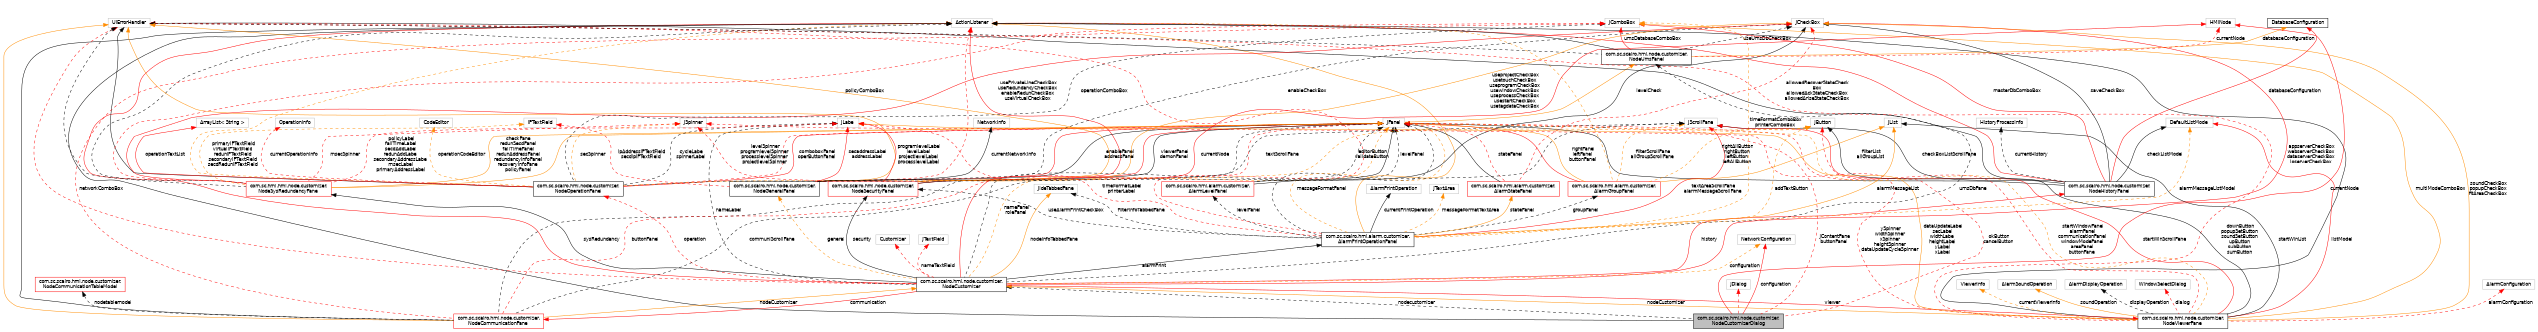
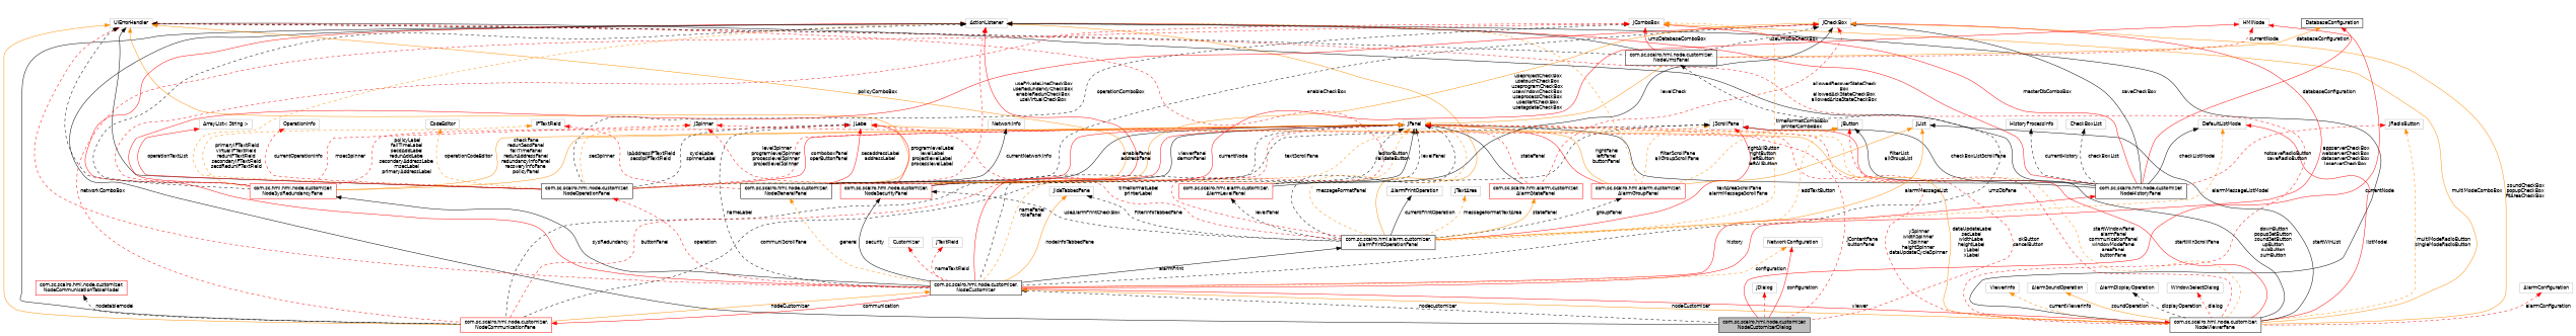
  digraph {
    rankdir=TB
    node [color=grey75 fillcolor=white fontname=Helvetica fontsize=10 shape=record style=filled]
    edge [color=red dir=back fontname=Helvetica fontsize=10 labelfontname=Helvetica labelfontsize=10 style=dashed]
    n1 [color=black fillcolor=grey75 fontcolor=black height=0.2 label="com.sc.scairo.hmi.node.customizer.\lNodeCustomizerDialog" width=0.4]
    n2 [height=0.2 label=JDialog width=0.4]
    n3 [height=0.2 label=ActionListener width=0.4]
    n4 [color=black height=0.2 label="com.sc.scairo.hmi.node.customizer.\lNodeCustomizer" width=0.4]
    n5 [color=black height=0.2 label="com.sc.scairo.hmi.node.customizer.\lNodeHistoryPanel" width=0.4]
    n6 [color=black height=0.2 label="com.sc.scairo.hmi.node.customizer.\lNodeOperationPanel" width=0.4]
    n7 [color=black height=0.2 label="com.sc.scairo.hmi.node.customizer.\lNodeGeneralPanel" width=0.4]
    n8 [color=black height=0.2 label="com.sc.scairo.hmi.alarm.customizer.\lAlarmPrintOperationPanel" width=0.4]
    n9 [color=red height=0.2 label="com.sc.scairo.hmi.alarm.customizer.\lAlarmGroupPanel" width=0.4]
    n10 [color=black height=0.2 label="com.sc.scairo.hmi.node.customizer.\lNodeViewerPanel" width=0.4]
    n11 [color=red height=0.2 label="com.sc.scairo.hmi.node.customizer.\lNodeCommunicationPanel" width=0.4]
    n12 [color=black height=0.2 label="com.sc.scairo.hmi.node.customizer.\lNodeUmsPanel" width=0.4]
    n13 [color=red height=0.2 label="com.sc.scairo.hmi.node.customizer.\lNodeSecurityPanel" width=0.4]
    n14 [color=red height=0.2 label="com.sc.hmi.hmi.node.customizer.\lNodeSysRedundancyPanel" width=0.4]
    n15 [height=0.2 label=JPanel width=0.4]
    n16 [color=red height=0.2 label="com.sc.scairo.hmi.alarm.customizer.\lAlarmStatePanel" width=0.4]
    n17 [color=red height=0.2 label="com.sc.scairo.hmi.alarm.customizer.\lAlarmLevelPanel" width=0.4]
    n18 [height=0.2 label=Customizer width=0.4]
    n19 [height=0.2 label=UIErrorHandler width=0.4]
    n20 [height=0.2 label=JCheckBox width=0.4]
    n21 [height=0.2 label=HistoryProcessInfo width=0.4]
+   n22 [height=0.2 label=CheckBoxList width=0.4]
    n23 [height=0.2 label=DefaultListModel width=0.4]
    n24 [height=0.2 label=JComboBox width=0.4]
    n25 [color=black height=0.2 label=DatabaseConfiguration width=0.4]
    n26 [height=0.2 label=JScrollPane width=0.4]
+   n27 [height=0.2 label=JRadioButton width=0.4]
    n28 [height=0.2 label=OperationInfo width=0.4]
    n29 [height=0.2 label=JButton width=0.4]
    n30 [height=0.2 label=CodeEditor width=0.4]
    n31 [height=0.2 label=JSpinner width=0.4]
    n32 [height=0.2 label="ArrayList\< String \>" width=0.4]
    n33 [height=0.2 label=JLabel width=0.4]
    n34 [height=0.2 label=IPTextField width=0.4]
    n35 [height=0.2 label=NetworkInfo width=0.4]
    n36 [height=0.2 label=AlarmPrintOperation width=0.4]
    n37 [height=0.2 label=JList width=0.4]
    n38 [height=0.2 label=JTextArea width=0.4]
    n39 [height=0.2 label=JideTabbedPane width=0.4]
    n40 [height=0.2 label=JTextField width=0.4]
    n41 [height=0.2 label=AlarmConfiguration width=0.4]
    n42 [height=0.2 label=ViewerInfo width=0.4]
    n43 [height=0.2 label=AlarmSoundOperation width=0.4]
    n44 [height=0.2 label=AlarmDisplayOperation width=0.4]
    n45 [height=0.2 label=WindowSelectDialog width=0.4]
    n46 [color=red height=0.2 label="com.sc.scairo.hmi.node.customizer.\lNodeCommunicationTableModel" width=0.4]
    n47 [height=0.2 label=HMINode width=0.4]
    n48 [height=0.2 label=NetworkConfiguration width=0.4]
    n2 -> n1
    n3 -> n1 [color=black style=solid]
    n3 -> n4 [style=solid]
    n3 -> n5 [style=solid]
    n3 -> n6 [color=darkorange]
    n3 -> n7
    n3 -> n8 [color=darkorange style=solid]
    n3 -> n9 [color=darkorange]
    n3 -> n10 [color=black style=solid]
    n3 -> n11 [color=black style=solid]
    n3 -> n12 [color=black style=solid]
    n3 -> n13 [style=solid]
    n3 -> n14 [color=black]
    n4 -> n1 [color=black label=" nodecustomizer"]
    n4 -> n10 [color=darkorange label=" nodeCustomizer" style=solid]
    n4 -> n11 [color=darkorange label=" nodeCustomizer" style=solid]
    n5 -> n4 [label=" history" style=solid]
    n6 -> n4 [label=" operation"]
    n7 -> n4 [color=darkorange label=" general"]
    n8 -> n4 [color=black label=" alarmPrint" style=solid]
    n9 -> n8 [color=black label=" groupPanel"]
    n10 -> n4 [label=" viewer" style=solid]
    n11 -> n4 [label=" communication" style=solid]
    n12 -> n4 [color=black label=" umsDbPanel"]
    n13 -> n4 [color=black label=" security" style=solid]
    n13 -> n8 [color=black label=" useAlarmPrintCheckBox"]
    n14 -> n4 [color=black label=" sysRedundancy" style=solid]
    n15 -> n1 [label=" jContentPane\nbuttonPanel"]
    n15 -> n4 [color=black]
    n15 -> n4 [color=darkorange label=" namePanel\nrolePanel"]
    n15 -> n5 [color=black style=solid]
    n15 -> n6
    n15 -> n6 [label=" comboboxPanel\noperButtonPanel" style=solid]
    n15 -> n7 [style=solid]
    n15 -> n7 [color=black label=" enablePanel\naddressPanel" style=solid]
    n15 -> n8 [color=black]
    n15 -> n8 [color=darkorange label=" messageFormatPanel"]
    n15 -> n9 [style=solid]
    n15 -> n9 [color=darkorange label=" rightPanel\nleftPanel\nbuttonPanel" style=solid]
    n15 -> n10
    n15 -> n10 [color=darkorange label=" startWindowPanel\nalarmPanel\ncommunicationPanel\nwindowModePanel\nareaPanel\nbuttonPanel"]
    n15 -> n11 [color=black]
    n15 -> n11 [label=" buttonPanel"]
-   n12 -> n15 [color=darkorange style=solid]
+   n15 -> n12 [color=darkorange style=solid]
    n15 -> n13 [style=solid]
    n15 -> n13 [color=black label=" viewerPanel\ndemonPanel" style=solid]
    n15 -> n14 [color=darkorange style=solid]
    n15 -> n14 [color=darkorange label=" checkPanel\nredunSecdPanel\nfailTimePanel\nredunAddressPanel\nredundancyInfoPanel\nrecoveryInfoPanel\npolicyPanel" style=solid]
    n15 -> n16 [color=black style=solid]
    n15 -> n16 [label=" statePanel"]
    n15 -> n17 [color=black style=solid]
    n15 -> n17 [color=black label=" levelPanel"]
    n16 -> n8 [color=darkorange label=" statePanel" style=solid]
    n17 -> n8 [color=black label=" levelPanel"]
    n18 -> n4
    n19 -> n4
    n19 -> n5 [color=black style=solid]
    n19 -> n6 [color=black style=solid]
    n19 -> n7 [color=darkorange style=solid]
    n19 -> n8
    n19 -> n10
    n19 -> n11 [color=darkorange style=solid]
    n19 -> n12 [color=black]
    n19 -> n13 [color=darkorange style=solid]
    n19 -> n14 [color=black]
    n20 -> n4 [label=" appserverCheckBox\nwebserverCheckBox\ndataserverCheckBox\nioserverCheckBox" style=solid]
    n20 -> n5 [color=black label=" saveCheckBox" style=solid]
    n20 -> n7 [color=black label=" enableCheckBox"]
    n20 -> n10 [color=darkorange label=" soundCheckBox\npopupCheckBox\nfitAreaCheckBox" style=solid]
    n20 -> n12 [color=black label=" useUmsDbCheckBox"]
    n20 -> n13 [color=darkorange label=" useprojectCheckBox\nusetouchCheckBox\nuseprogramCheckBox\nusewindowCheckBox\nuseprocessCheckBox\nusestartCheckBox\nusetagdataCheckBox" style=solid]
    n20 -> n14 [label=" usePrivateLineCheckBox\nuseRedundancyCheckBox\nenableRedunCheckBox\nuseVirtualCheckBox" style=solid]
    n20 -> n16 [label=" allowedRecoverStateCheck\lBox\nallowedAckStateCheckBox\nallowedAriseStateCheckBox"]
    n20 -> n17 [color=black label=" levelCheck" style=solid]
    n21 -> n5 [color=black label=" currentHistory"]
+   n22 -> n5 [color=black label=" checkBoxList"]
    n23 -> n5 [color=black label=" checkListModel" style=solid]
    n23 -> n8 [color=darkorange label=" alarmMessageListModel"]
    n23 -> n10 [label=" listModel" style=solid]
    n24 -> n5 [label=" masterDbComboBox" style=solid]
    n24 -> n6 [color=black label=" operationComboBox"]
    n24 -> n8 [color=darkorange label=" timeFormatComboBox\nprinterComboBox"]
    n24 -> n10 [color=darkorange label=" multiModeComboBox" style=solid]
    n24 -> n11 [label=" networkComboBox"]
    n24 -> n12 [label=" umsDatabaseComboBox" style=solid]
    n24 -> n14 [label=" policyComboBox"]
    n25 -> n5 [label=" databaseConfiguration" style=solid]
    n25 -> n12 [color=darkorange label=" databaseConfiguration" style=solid]
    n26 -> n5 [color=black label=" checkBoxListScrollPane" style=solid]
    n26 -> n6 [color=black label=" textScrollPane"]
    n26 -> n8 [label=" textAreaScrollPane\nalarmMessageScrollPane" style=solid]
    n26 -> n9 [color=darkorange label=" filterScrollPane\nallGroupScrollPane"]
    n26 -> n10 [label=" startWinScrollPane" style=solid]
    n26 -> n11 [color=black label=" communiScrollPane"]
+   n27 -> n5 [label=" notsaveRadioButton\nsaveRadioButton"]
+   n27 -> n10 [color=darkorange label=" multiModeRadioButton\nsingleModeRadioButton"]
    n28 -> n6 [label=" currentOperationInfo"]
    n29 -> n1 [label=" okButton\ncancelButton"]
    n29 -> n6 [color=darkorange label=" editorButton\nvalidateButton"]
    n29 -> n8 [color=darkorange label=" addTextButton"]
    n29 -> n9 [color=darkorange label=" rightAllButton\nrightButton\nleftButton\nleftAllButton"]
    n29 -> n10 [color=black label=" downButton\npopupSetButton\nsoundSetButton\nupButton\nsubButton\nsumButton" style=solid]
    n30 -> n6 [color=darkorange label=" operationCodeEditor"]
    n31 -> n6 [color=darkorange label=" secSpinner"]
    n31 -> n10 [label=" ySpinner\nwidthSpinner\nxSpinner\nheightSpinner\ndataUpdateCycleSpinner"]
    n31 -> n13 [label=" levelSpinner\nprogramlevelSpinner\nprocesslevelSpinner\nprojectlevelSpinner"]
    n31 -> n14 [label=" msecSpinner"]
    n32 -> n6 [label=" operationTextList" style=solid]
    n33 -> n4 [color=black label=" nameLabel"]
    n33 -> n6 [color=black label=" cycleLabel\nspinnerLabel"]
    n33 -> n7 [label=" secaddressLabel\naddressLabel" style=solid]
    n33 -> n8 [label=" timeFormatLabel\nprinterLabel"]
    n33 -> n10 [color=darkorange label=" dataUpdateLabel\nsecLabel\nwidthLabel\nheightLabel\nyLabel\nxLabel" style=solid]
    n33 -> n13 [label=" programlevelLabel\nlevelLabel\nprojectlevelLabel\nprocesslevelLabel" style=solid]
    n33 -> n14 [label=" policyLabel\nfailTimeLabel\nsecdAddLabel\nredunAddLabel\nsecondaryAddressLabel\nmsecLabel\nprimaryAddressLabel"]
    n34 -> n7 [label=" ipAddressIPTextField\nsecdipIPTextField"]
    n34 -> n14 [color=darkorange label=" primaryIPTextField\nvirtualIPTextField\nredunIPTextField\nsecondaryIPTextField\nsecdRedunIPTextField"]
    n35 -> n7 [color=black label=" currentNetworkInfo" style=solid]
    n36 -> n8 [color=black label=" currentPrintOperation" style=solid]
    n37 -> n8 [color=darkorange label=" alarmMessageList" style=solid]
    n37 -> n9 [color=darkorange label=" filterList\nallGroupList" style=solid]
    n37 -> n10 [color=black label=" startWinList" style=solid]
    n38 -> n8 [color=darkorange label=" messageFormatTextArea"]
    n39 -> n4 [color=darkorange label=" nodeInfoTabbedPane" style=solid]
    n39 -> n8 [color=black label=" filterInfoTabbedPane"]
    n40 -> n4 [label=" nameTextField"]
    n41 -> n10 [label=" alarmConfiguration"]
    n42 -> n10 [color=darkorange label=" currentViewerInfo"]
    n43 -> n10 [color=darkorange label=" soundOperation" style=solid]
    n44 -> n10 [color=black label=" displayOperation"]
    n45 -> n10 [label=" dialog"]
    n46 -> n11 [color=black label=" nodetablemodel"]
    n47 -> n1 [label=" currentNode" style=solid]
    n47 -> n4 [label=" currentNode" style=solid]
    n47 -> n12 [label=" currentNode"]
    n48 -> n1 [label=" configuration" style=solid]
    n48 -> n4 [color=darkorange label=" configuration"]
  }
